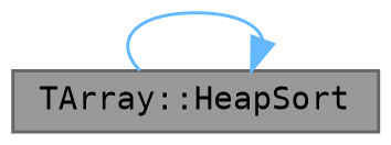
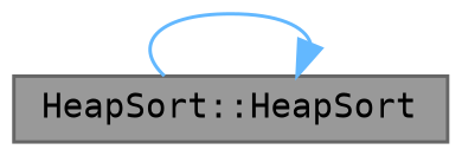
  digraph {
    rankdir=RL
    fontname="DejaVu Sans Mono"
-   n1 [color=gray40 fillcolor=grey60 fontcolor=black fontname="DejaVu Sans Mono" fontsize=10 height=0.2 label="TArray::HeapSort" shape=box style=filled width=0.4]
+   n1 [color=gray40 fillcolor=grey60 fontcolor=black fontname="DejaVu Sans Mono" fontsize=10 height=0.2 label="HeapSort::HeapSort" shape=box style=filled width=0.4]
    n1 -> n1 [color=steelblue1 dir=back fontname="DejaVu Sans Mono" fontsize=10 labelfontname=Helvetica labelfontsize=10 style=solid]
  }
